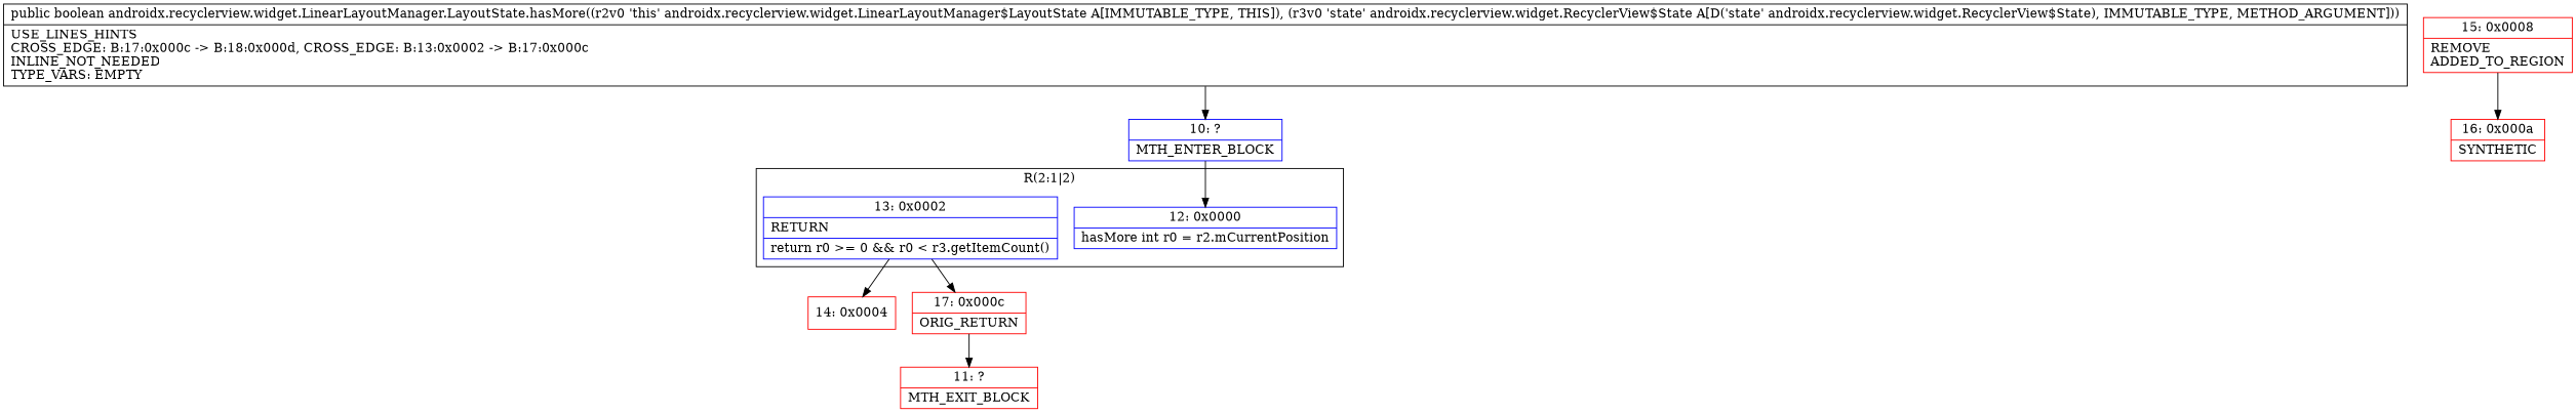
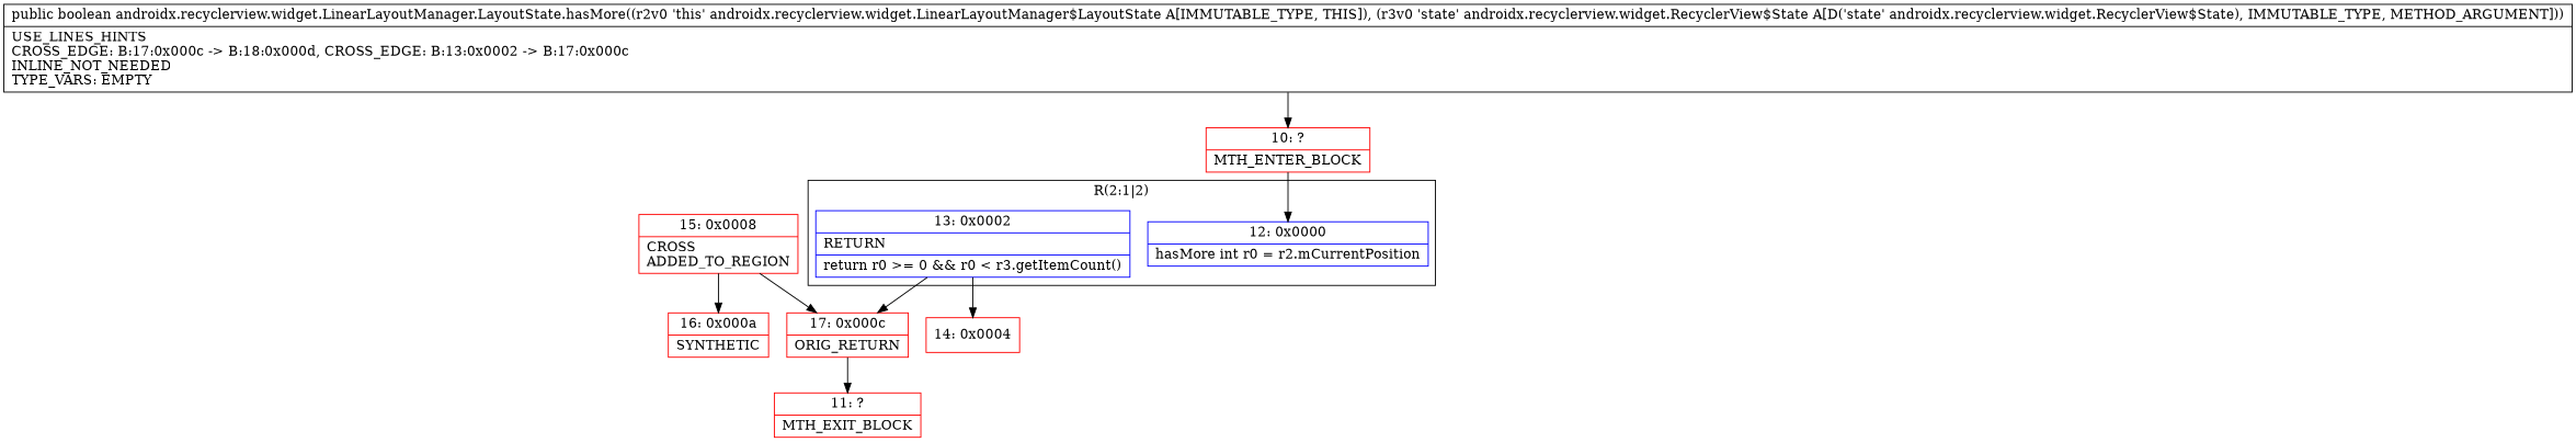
  digraph {
    node [color=red shape=record]
    n1 [color=blue label="{12\:\ 0x0000|hasMore int r0 = r2.mCurrentPosition\l}"]
    n2 [color=blue label="{13\:\ 0x0002|RETURN\l|return r0 \>= 0 && r0 \< r3.getItemCount()\l}"]
    n3 [label="{14\:\ 0x0004}"]
    n4 [label="{17\:\ 0x000c|ORIG_RETURN\l}"]
    n5 [label="{11\:\ ?|MTH_EXIT_BLOCK\l}"]
-   n6 [color=blue label="{10\:\ ?|MTH_ENTER_BLOCK\l}"]
-   n7 [label="{15\:\ 0x0008|REMOVE\lADDED_TO_REGION\l}"]
+   n6 [label="{10\:\ ?|MTH_ENTER_BLOCK\l}"]
+   n7 [label="{15\:\ 0x0008|CROSS\lADDED_TO_REGION\l}"]
    n8 [label="{16\:\ 0x000a|SYNTHETIC\l}"]
    n9 [label="{public boolean androidx.recyclerview.widget.LinearLayoutManager.LayoutState.hasMore((r2v0 'this' androidx.recyclerview.widget.LinearLayoutManager$LayoutState A[IMMUTABLE_TYPE, THIS]), (r3v0 'state' androidx.recyclerview.widget.RecyclerView$State A[D('state' androidx.recyclerview.widget.RecyclerView$State), IMMUTABLE_TYPE, METHOD_ARGUMENT]))  | USE_LINES_HINTS\lCROSS_EDGE: B:17:0x000c \-\> B:18:0x000d, CROSS_EDGE: B:13:0x0002 \-\> B:17:0x000c\lINLINE_NOT_NEEDED\lTYPE_VARS: EMPTY\l}" color=""]
    subgraph cluster_1 {
      label="R(2:1|2)"
      n1
      n2
    }
    n2 -> n3
    n2 -> n4
    n4 -> n5
    n6 -> n1
+   n7 -> n4
    n7 -> n8
    n9 -> n6
  }
